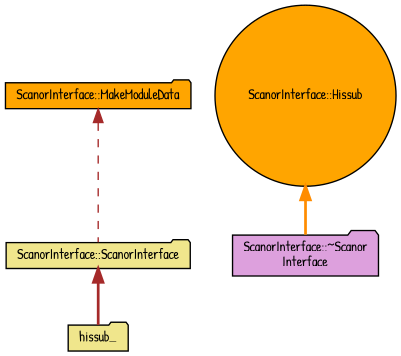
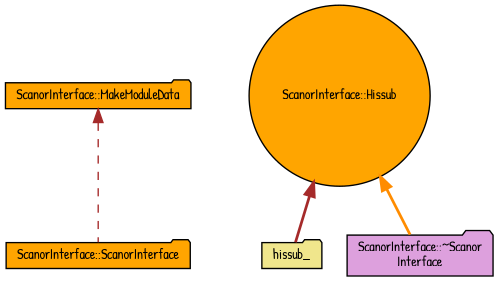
  digraph {
    fontname="Patrick Hand"
    rankdir=TB
    node [color=black fillcolor=orange fontname="Patrick Hand" fontsize=10 shape=folder style=filled]
    edge [color=brown dir=back fontname="Patrick Hand" fontsize=10 labelfontname=Helvetica labelfontsize=10 style=bold]
    n1 [fontcolor=black height=0.2 label="ScanorInterface::MakeModuleData" width=0.4]
-   n2 [fillcolor=khaki height=0.2 label="ScanorInterface::ScanorInterface" width=0.4]
+   n2 [height=0.2 label="ScanorInterface::ScanorInterface" width=0.4]
    n3 [height=0.2 label="ScanorInterface::Hissub" shape=circle width=0.4]
    n4 [fillcolor=khaki height=0.2 label=hissub_ width=0.4]
    n5 [fillcolor=plum height=0.2 label="ScanorInterface::~Scanor\lInterface" width=0.4]
    n1 -> n2 [style=dashed]
-   n2 -> n4
+   n3 -> n4
    n3 -> n5 [color=darkorange]
  }
